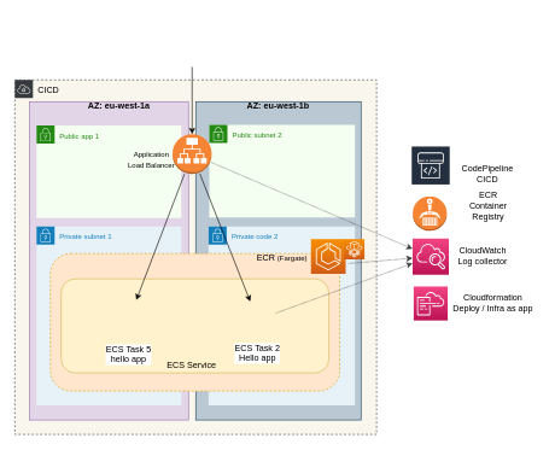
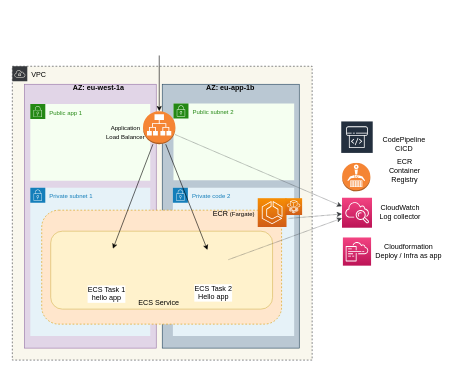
  <mxCell id="0" />
  <mxCell id="1" parent="0" />
- <mxCell id="2" value="CICD" style="outlineConnect=0;html=1;whiteSpace=wrap;fontSize=12;fontStyle=0;shape=mxgraph.aws4.group;grIcon=mxgraph.aws4.group_vpc;strokeColor=#36393d;fillColor=#f9f7ed;verticalAlign=top;align=left;spacingLeft=30;dashed=1;" parent="1" vertex="1"><mxGeometry x="20" y="110" width="500" height="490" as="geometry" /></mxCell>
+ <mxCell id="2" value="VPC" style="outlineConnect=0;html=1;whiteSpace=wrap;fontSize=12;fontStyle=0;shape=mxgraph.aws4.group;grIcon=mxgraph.aws4.group_vpc;strokeColor=#36393d;fillColor=#f9f7ed;verticalAlign=top;align=left;spacingLeft=30;dashed=1;" parent="1" vertex="1"><mxGeometry x="20" y="110" width="500" height="490" as="geometry" /></mxCell>
  <mxCell id="3" value="" style="rounded=0;whiteSpace=wrap;html=1;fillColor=#e1d5e7;strokeColor=#9673a6;" parent="1" vertex="1"><mxGeometry x="40" y="140" width="220" height="440" as="geometry" /></mxCell>
  <mxCell id="4" value="" style="rounded=0;whiteSpace=wrap;html=1;fillColor=#bac8d3;strokeColor=#23445d;" parent="1" vertex="1"><mxGeometry x="270" y="140" width="228.5" height="440" as="geometry" /></mxCell>
  <mxCell id="5" value="&lt;font style=&quot;font-size: 10px&quot;&gt;Private subnet 1&lt;/font&gt;" style="points=[[0,0],[0.25,0],[0.5,0],[0.75,0],[1,0],[1,0.25],[1,0.5],[1,0.75],[1,1],[0.75,1],[0.5,1],[0.25,1],[0,1],[0,0.75],[0,0.5],[0,0.25]];outlineConnect=0;gradientColor=none;html=1;whiteSpace=wrap;fontSize=12;fontStyle=0;shape=mxgraph.aws4.group;grIcon=mxgraph.aws4.group_security_group;grStroke=0;strokeColor=#147EBA;fillColor=#E6F2F8;verticalAlign=top;align=left;spacingLeft=30;fontColor=#147EBA;dashed=1;" parent="1" vertex="1"><mxGeometry x="50" y="312.5" width="200" height="247.5" as="geometry" /></mxCell>
  <mxCell id="6" value="&lt;font style=&quot;font-size: 10px&quot;&gt;Private code 2&lt;/font&gt;" style="points=[[0,0],[0.25,0],[0.5,0],[0.75,0],[1,0],[1,0.25],[1,0.5],[1,0.75],[1,1],[0.75,1],[0.5,1],[0.25,1],[0,1],[0,0.75],[0,0.5],[0,0.25]];outlineConnect=0;gradientColor=none;html=1;whiteSpace=wrap;fontSize=12;fontStyle=0;shape=mxgraph.aws4.group;grIcon=mxgraph.aws4.group_security_group;grStroke=0;strokeColor=#147EBA;fillColor=#E6F2F8;verticalAlign=top;align=left;spacingLeft=30;fontColor=#147EBA;dashed=1;" parent="1" vertex="1"><mxGeometry x="287.75" y="312.5" width="202.25" height="247.5" as="geometry" /></mxCell>
  <mxCell id="7" value="" style="rounded=1;whiteSpace=wrap;html=1;fillColor=#ffe6cc;strokeColor=#d79b00;dashed=1;" parent="1" vertex="1"><mxGeometry x="69" y="350" width="400" height="190" as="geometry" /></mxCell>
  <mxCell id="8" value="" style="rounded=1;whiteSpace=wrap;html=1;fillColor=#fff2cc;strokeColor=#d6b656;" parent="1" vertex="1"><mxGeometry x="84" y="385" width="370" height="130" as="geometry" /></mxCell>
  <mxCell id="9" style="edgeStyle=none;rounded=0;orthogonalLoop=1;jettySize=auto;html=1;dashed=1;dashPattern=1 1;fillColor=#eeeeee;strokeColor=#36393d;" parent="1" target="34" edge="1"><mxGeometry relative="1" as="geometry"><mxPoint x="481" y="363.755" as="sourcePoint" /><mxPoint x="573.1" y="420.25" as="targetPoint" /></mxGeometry></mxCell>
- <mxCell id="10" value="ECS Task 5&lt;br&gt;hello app" style="shape=image;html=1;verticalAlign=top;verticalLabelPosition=bottom;labelBackgroundColor=#ffffff;imageAspect=0;aspect=fixed;image=https://cdn3.iconfinder.com/data/icons/social-media-2169/24/social_media_social_media_logo_docker-128.png" parent="1" vertex="1"><mxGeometry x="150" y="414.25" width="54.75" height="54.75" as="geometry" /></mxCell>
+ <mxCell id="10" value="ECS Task 1&lt;br&gt;hello app" style="shape=image;html=1;verticalAlign=top;verticalLabelPosition=bottom;labelBackgroundColor=#ffffff;imageAspect=0;aspect=fixed;image=https://cdn3.iconfinder.com/data/icons/social-media-2169/24/social_media_social_media_logo_docker-128.png" parent="1" vertex="1"><mxGeometry x="150" y="414.25" width="54.75" height="54.75" as="geometry" /></mxCell>
  <mxCell id="11" style="edgeStyle=none;rounded=0;orthogonalLoop=1;jettySize=auto;html=1;dashed=1;dashPattern=1 1;fillColor=#eeeeee;strokeColor=#36393d;" parent="1" source="12" target="34" edge="1"><mxGeometry relative="1" as="geometry"><mxPoint x="567.5" y="421.734" as="targetPoint" /></mxGeometry></mxCell>
  <mxCell id="12" value="ECS Task 2&lt;br&gt;Hello app" style="shape=image;html=1;verticalAlign=top;verticalLabelPosition=bottom;labelBackgroundColor=#ffffff;imageAspect=0;aspect=fixed;image=https://cdn3.iconfinder.com/data/icons/social-media-2169/24/social_media_social_media_logo_docker-128.png" parent="1" vertex="1"><mxGeometry x="330" y="416.25" width="50.75" height="50.75" as="geometry" /></mxCell>
  <mxCell id="13" value="ECS Service" style="text;html=1;strokeColor=none;fillColor=none;align=center;verticalAlign=middle;whiteSpace=wrap;rounded=0;" parent="1" vertex="1"><mxGeometry x="226.5" y="495" width="75" height="20" as="geometry" /></mxCell>
  <mxCell id="14" value="ECR &lt;font style=&quot;font-size: 10px&quot;&gt;(Fargate)&lt;/font&gt;" style="text;html=1;strokeColor=none;fillColor=none;align=center;verticalAlign=middle;whiteSpace=wrap;rounded=0;" parent="1" vertex="1"><mxGeometry x="352" y="347" width="75" height="20" as="geometry" /></mxCell>
  <mxCell id="15" value="" style="shape=image;html=1;verticalAlign=top;verticalLabelPosition=bottom;labelBackgroundColor=#ffffff;imageAspect=0;aspect=fixed;image=https://cdn4.iconfinder.com/data/icons/iconshock_avatars/48/hombre_hippie_48.png;dashed=1;" parent="1" vertex="1"><mxGeometry x="229" y="20" width="72" height="72" as="geometry" /></mxCell>
  <mxCell id="16" value="AZ: eu-west-1a" style="text;html=1;strokeColor=none;fillColor=none;align=center;verticalAlign=middle;whiteSpace=wrap;rounded=0;fontStyle=1" parent="1" vertex="1"><mxGeometry x="119" y="136" width="90" height="20" as="geometry" /></mxCell>
- <mxCell id="17" value="AZ: eu-west-1b" style="text;html=1;strokeColor=none;fillColor=none;align=center;verticalAlign=middle;whiteSpace=wrap;rounded=0;fontStyle=1" parent="1" vertex="1"><mxGeometry x="339.25" y="136" width="90" height="20" as="geometry" /></mxCell>
+ <mxCell id="17" value="AZ: eu-app-1b" style="text;html=1;strokeColor=none;fillColor=none;align=center;verticalAlign=middle;whiteSpace=wrap;rounded=0;fontStyle=1" parent="1" vertex="1"><mxGeometry x="339.25" y="136" width="90" height="20" as="geometry" /></mxCell>
  <mxCell id="18" value="Application&amp;nbsp;&lt;br&gt;LoadBalancer" style="text;html=1;strokeColor=none;fillColor=none;align=center;verticalAlign=middle;whiteSpace=wrap;rounded=0;" parent="1" vertex="1"><mxGeometry x="154" y="227" width="90" height="20" as="geometry" /></mxCell>
  <mxCell id="19" style="edgeStyle=none;rounded=0;orthogonalLoop=1;jettySize=auto;html=1;exitX=0.5;exitY=1;exitDx=0;exitDy=0;" parent="1" edge="1"><mxGeometry relative="1" as="geometry"><mxPoint x="186" y="250" as="sourcePoint" /><mxPoint x="186" y="250" as="targetPoint" /></mxGeometry></mxCell>
  <mxCell id="20" value="&lt;font style=&quot;font-size: 10px&quot;&gt;Public subnet 2&lt;/font&gt;" style="points=[[0,0],[0.25,0],[0.5,0],[0.75,0],[1,0],[1,0.25],[1,0.5],[1,0.75],[1,1],[0.75,1],[0.5,1],[0.25,1],[0,1],[0,0.75],[0,0.5],[0,0.25]];outlineConnect=0;gradientColor=none;html=1;whiteSpace=wrap;fontSize=12;fontStyle=0;shape=mxgraph.aws4.group;grIcon=mxgraph.aws4.group_security_group;grStroke=0;strokeColor=#248814;fillColor=#F5FFF1;verticalAlign=top;align=left;spacingLeft=30;fontColor=#248814;dashed=1;" parent="1" vertex="1"><mxGeometry x="288.75" y="172" width="201.25" height="128" as="geometry" /></mxCell>
  <mxCell id="21" value="&lt;font style=&quot;font-size: 10px&quot;&gt;Public app 1&lt;/font&gt;" style="points=[[0,0],[0.25,0],[0.5,0],[0.75,0],[1,0],[1,0.25],[1,0.5],[1,0.75],[1,1],[0.75,1],[0.5,1],[0.25,1],[0,1],[0,0.75],[0,0.5],[0,0.25]];outlineConnect=0;gradientColor=none;html=1;whiteSpace=wrap;fontSize=12;fontStyle=0;shape=mxgraph.aws4.group;grIcon=mxgraph.aws4.group_security_group;grStroke=0;strokeColor=#248814;fillColor=#F5FFF1;verticalAlign=top;align=left;spacingLeft=30;fontColor=#248814;dashed=1;" parent="1" vertex="1"><mxGeometry x="50" y="173" width="200" height="128" as="geometry" /></mxCell>
  <mxCell id="22" style="rounded=0;orthogonalLoop=1;jettySize=auto;html=1;" parent="1" source="25" target="12" edge="1"><mxGeometry relative="1" as="geometry" /></mxCell>
  <mxCell id="23" style="rounded=0;orthogonalLoop=1;jettySize=auto;html=1;" parent="1" source="25" target="10" edge="1"><mxGeometry relative="1" as="geometry" /></mxCell>
  <mxCell id="24" style="rounded=0;orthogonalLoop=1;jettySize=auto;html=1;dashed=1;dashPattern=1 1;endSize=6;strokeColor=#36393d;fillColor=#eeeeee;" edge="1" parent="1" source="25" target="34"><mxGeometry relative="1" as="geometry" /></mxCell>
  <mxCell id="25" value="" style="outlineConnect=0;dashed=0;verticalLabelPosition=bottom;verticalAlign=top;align=center;html=1;shape=mxgraph.aws3.application_load_balancer;fillColor=#F58534;gradientColor=none;" parent="1" vertex="1"><mxGeometry x="238" y="185" width="54" height="55" as="geometry" /></mxCell>
  <mxCell id="26" style="edgeStyle=none;rounded=0;orthogonalLoop=1;jettySize=auto;html=1;" parent="1" source="15" target="25" edge="1"><mxGeometry relative="1" as="geometry" /></mxCell>
  <mxCell id="27" value="" style="outlineConnect=0;dashed=0;verticalLabelPosition=bottom;verticalAlign=top;align=center;html=1;shape=mxgraph.aws3.ecr;fillColor=#F58534;gradientColor=none;" parent="1" vertex="1"><mxGeometry x="570" y="271" width="47" height="47.5" as="geometry" /></mxCell>
  <mxCell id="28" value="CodePipeline&lt;br&gt;CICD" style="text;html=1;strokeColor=none;fillColor=none;align=center;verticalAlign=middle;whiteSpace=wrap;rounded=0;" parent="1" vertex="1"><mxGeometry x="636.12" y="230" width="75" height="20" as="geometry" /></mxCell>
  <mxCell id="29" value="ECR&lt;br&gt;Container Registry" style="text;html=1;strokeColor=none;fillColor=none;align=center;verticalAlign=middle;whiteSpace=wrap;rounded=0;" parent="1" vertex="1"><mxGeometry x="636.5" y="273.75" width="75" height="20" as="geometry" /></mxCell>
  <mxCell id="30" value="CloudWatch&lt;br&gt;Log collector" style="text;html=1;strokeColor=none;fillColor=none;align=center;verticalAlign=middle;whiteSpace=wrap;rounded=0;" parent="1" vertex="1"><mxGeometry x="617" y="344.25" width="100" height="20" as="geometry" /></mxCell>
  <mxCell id="31" value="Cloudformation&lt;br&gt;Deploy / Infra as app" style="text;html=1;strokeColor=none;fillColor=none;align=center;verticalAlign=middle;whiteSpace=wrap;rounded=0;" parent="1" vertex="1"><mxGeometry x="617" y="409" width="128" height="20" as="geometry" /></mxCell>
  <mxCell id="32" value="" style="outlineConnect=0;fontColor=#232F3E;gradientColor=none;strokeColor=#ffffff;fillColor=#232F3E;dashed=0;verticalLabelPosition=middle;verticalAlign=bottom;align=center;html=1;whiteSpace=wrap;fontSize=10;fontStyle=1;spacing=3;shape=mxgraph.aws4.productIcon;prIcon=mxgraph.aws4.codepipeline;" vertex="1" parent="1"><mxGeometry x="567.5" y="201" width="54.5" height="70" as="geometry" /></mxCell>
  <mxCell id="33" value="" style="outlineConnect=0;fontColor=#232F3E;gradientColor=#F34482;gradientDirection=north;fillColor=#BC1356;strokeColor=#ffffff;dashed=0;verticalLabelPosition=bottom;verticalAlign=top;align=center;html=1;fontSize=12;fontStyle=0;aspect=fixed;shape=mxgraph.aws4.resourceIcon;resIcon=mxgraph.aws4.cloudformation;" vertex="1" parent="1"><mxGeometry x="571.25" y="395.5" width="47" height="47" as="geometry" /></mxCell>
  <mxCell id="34" value="" style="outlineConnect=0;fontColor=#232F3E;gradientColor=#F34482;gradientDirection=north;fillColor=#BC1356;strokeColor=#ffffff;dashed=0;verticalLabelPosition=bottom;verticalAlign=top;align=center;html=1;fontSize=12;fontStyle=0;aspect=fixed;shape=mxgraph.aws4.resourceIcon;resIcon=mxgraph.aws4.cloudwatch;" vertex="1" parent="1"><mxGeometry x="569.75" y="329.25" width="50" height="50" as="geometry" /></mxCell>
  <mxCell id="35" value="" style="outlineConnect=0;fontColor=#232F3E;gradientColor=#F78E04;gradientDirection=north;fillColor=#D05C17;strokeColor=#ffffff;dashed=0;verticalLabelPosition=bottom;verticalAlign=top;align=center;html=1;fontSize=12;fontStyle=0;aspect=fixed;shape=mxgraph.aws4.resourceIcon;resIcon=mxgraph.aws4.ecs;" vertex="1" parent="1"><mxGeometry x="429.25" y="330" width="48" height="48" as="geometry" /></mxCell>
  <mxCell id="36" value="" style="outlineConnect=0;fontColor=#232F3E;gradientColor=#F78E04;gradientDirection=north;fillColor=#D05C17;strokeColor=#ffffff;dashed=0;verticalLabelPosition=bottom;verticalAlign=top;align=center;html=1;fontSize=12;fontStyle=0;aspect=fixed;shape=mxgraph.aws4.resourceIcon;resIcon=mxgraph.aws4.fargate;" vertex="1" parent="1"><mxGeometry x="475.25" y="330" width="28" height="28" as="geometry" /></mxCell>
  <mxCell id="37" value="&lt;font style=&quot;font-size: 10px&quot;&gt;Application Load Balancer&lt;/font&gt;" style="text;html=1;strokeColor=none;fillColor=none;align=center;verticalAlign=middle;whiteSpace=wrap;rounded=0;" vertex="1" parent="1"><mxGeometry x="174" y="200" width="70" height="40" as="geometry" /></mxCell>
